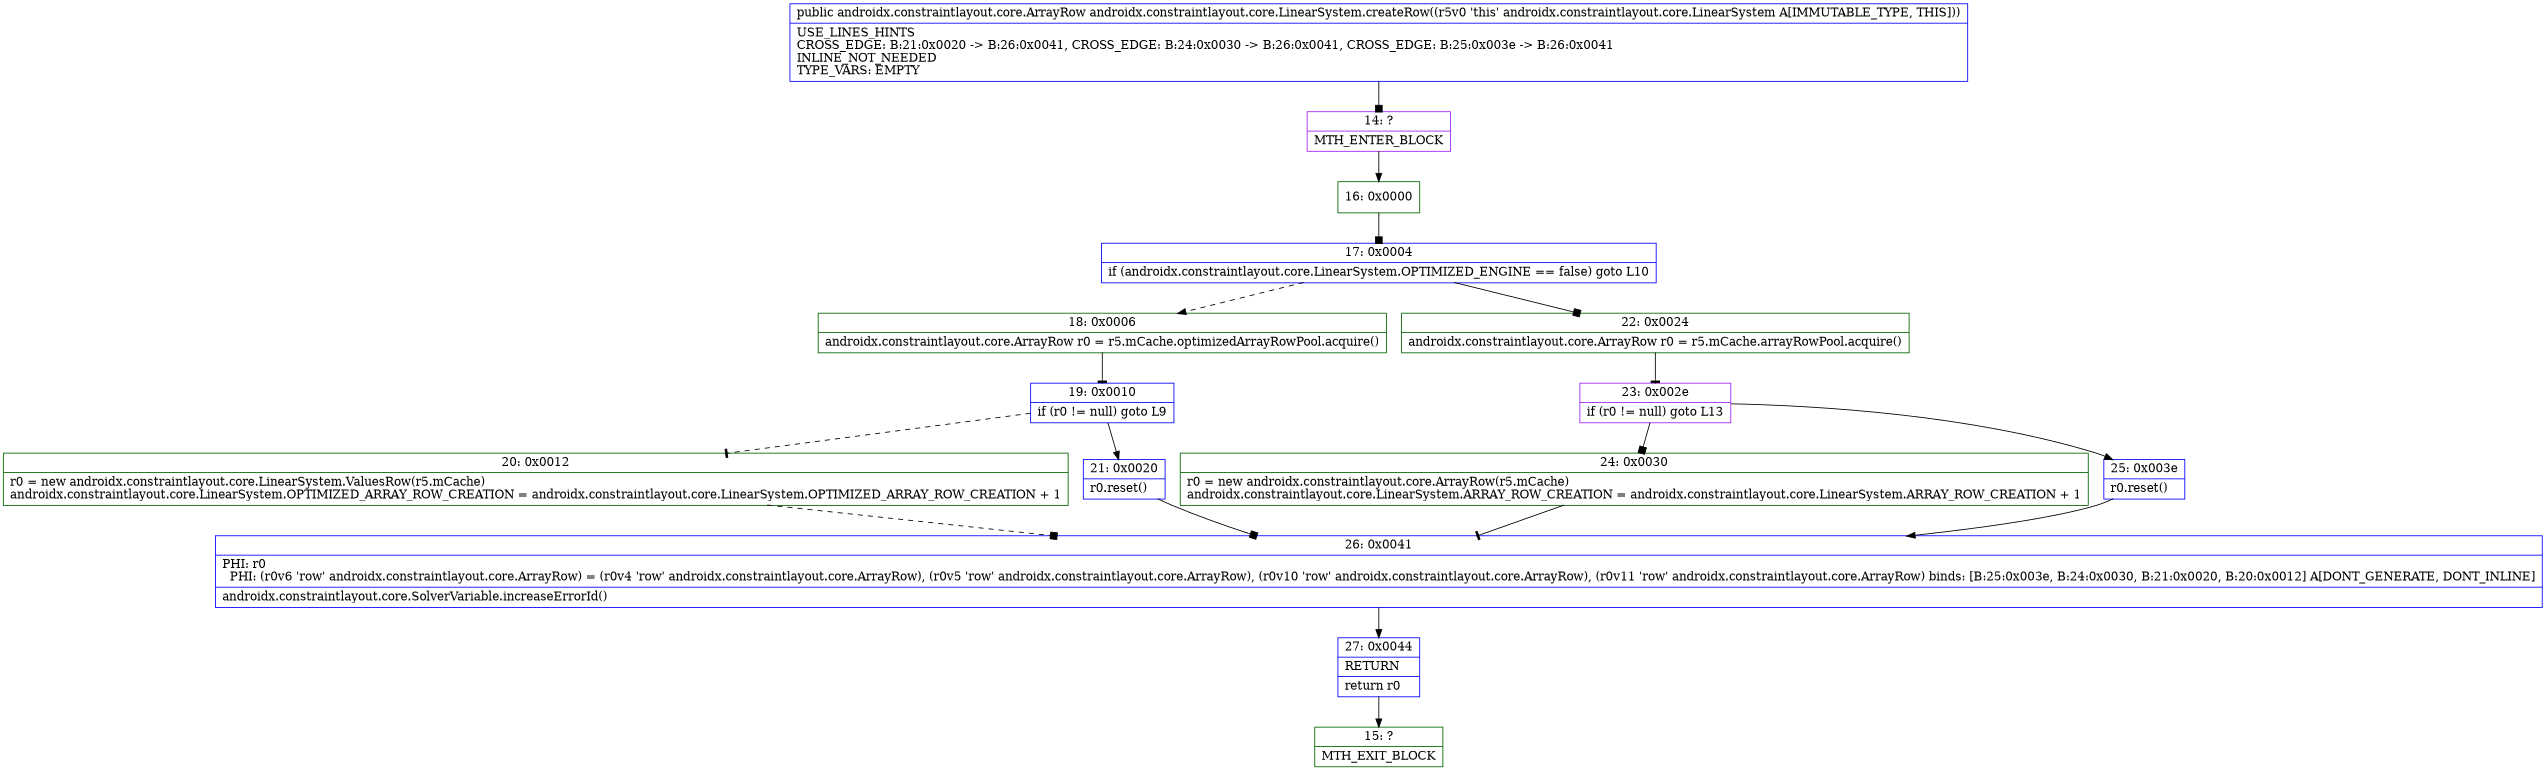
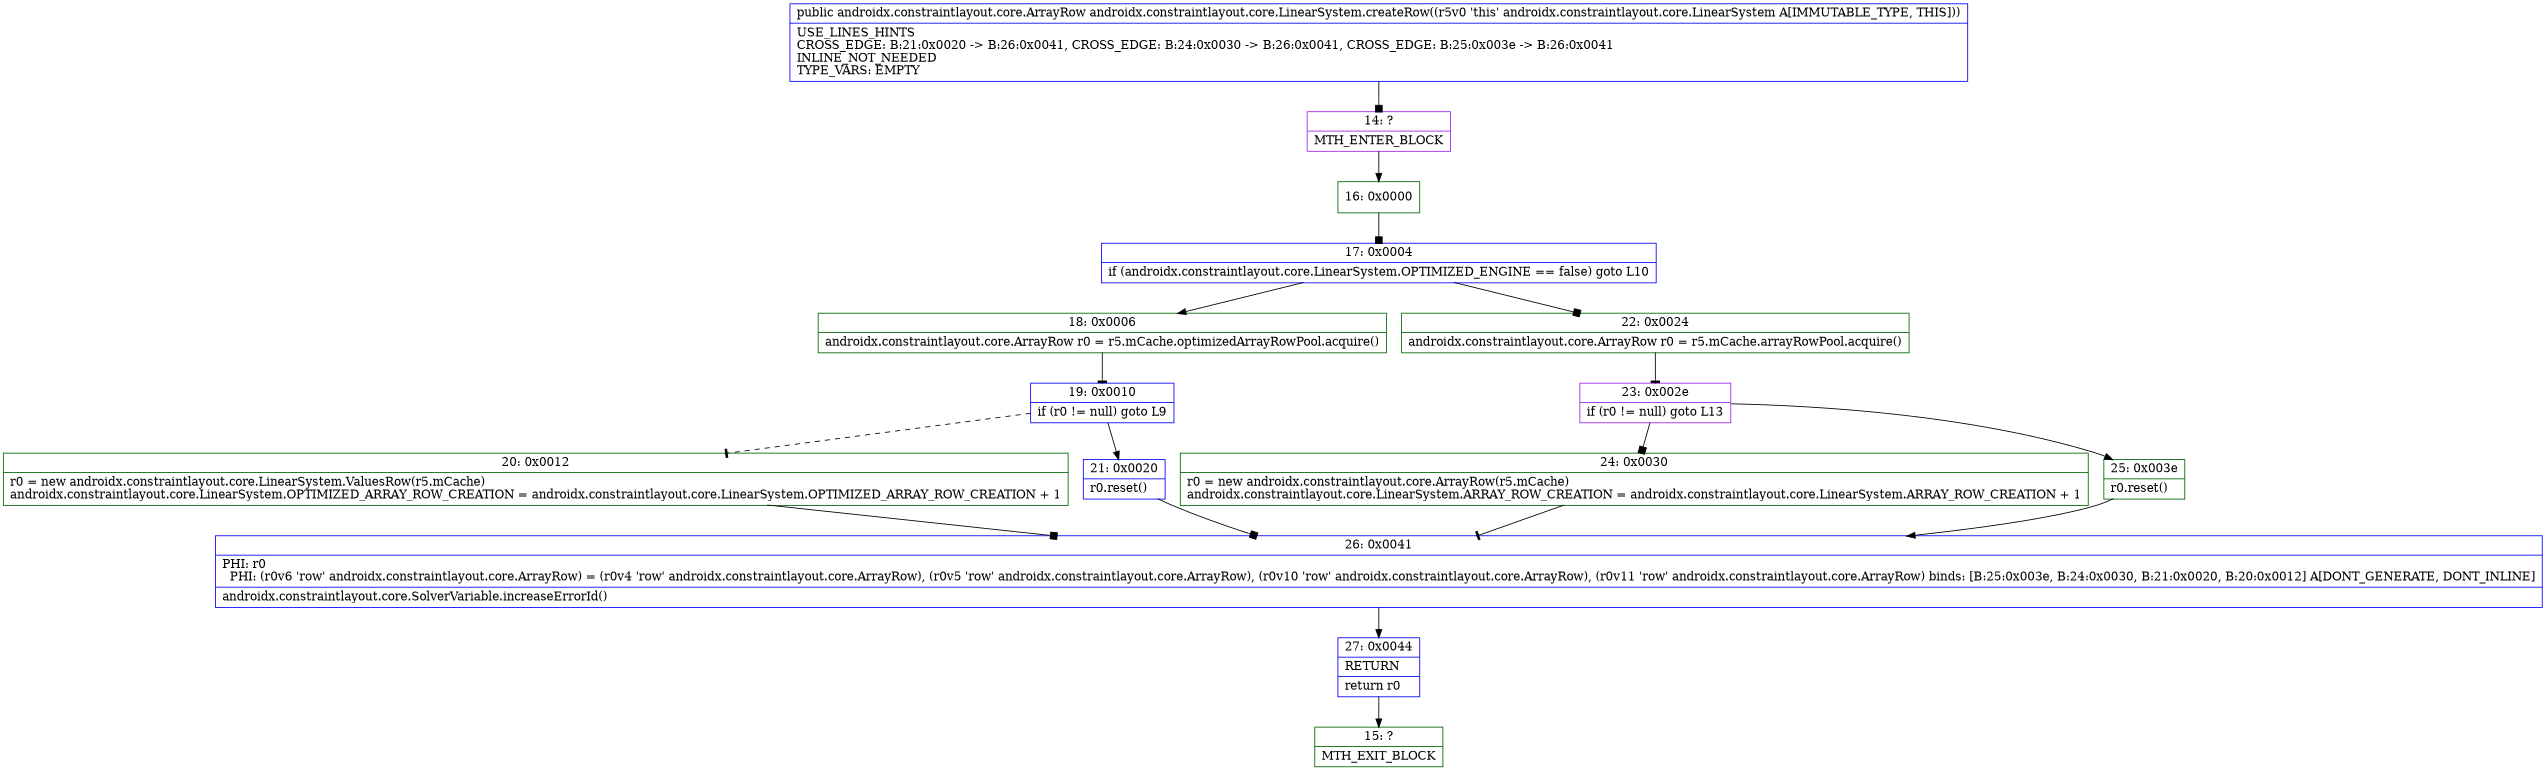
  digraph {
    node [color=darkgreen shape=record]
    edge [arrowhead=normal]
    n1 [color=purple label="{14\:\ ?|MTH_ENTER_BLOCK\l}"]
    n2 [label="{16\:\ 0x0000}"]
    n3 [color=blue label="{17\:\ 0x0004|if (androidx.constraintlayout.core.LinearSystem.OPTIMIZED_ENGINE == false) goto L10\l}"]
    n4 [label="{18\:\ 0x0006|androidx.constraintlayout.core.ArrayRow r0 = r5.mCache.optimizedArrayRowPool.acquire()\l}"]
    n5 [label="{22\:\ 0x0024|androidx.constraintlayout.core.ArrayRow r0 = r5.mCache.arrayRowPool.acquire()\l}"]
    n6 [color=blue label="{19\:\ 0x0010|if (r0 != null) goto L9\l}"]
    n7 [color=purple label="{23\:\ 0x002e|if (r0 != null) goto L13\l}"]
    n8 [label="{20\:\ 0x0012|r0 = new androidx.constraintlayout.core.LinearSystem.ValuesRow(r5.mCache)\landroidx.constraintlayout.core.LinearSystem.OPTIMIZED_ARRAY_ROW_CREATION = androidx.constraintlayout.core.LinearSystem.OPTIMIZED_ARRAY_ROW_CREATION + 1\l}"]
    n9 [color=blue label="{21\:\ 0x0020|r0.reset()\l}"]
    n10 [color=blue label="{26\:\ 0x0041|PHI: r0 \l  PHI: (r0v6 'row' androidx.constraintlayout.core.ArrayRow) = (r0v4 'row' androidx.constraintlayout.core.ArrayRow), (r0v5 'row' androidx.constraintlayout.core.ArrayRow), (r0v10 'row' androidx.constraintlayout.core.ArrayRow), (r0v11 'row' androidx.constraintlayout.core.ArrayRow) binds: [B:25:0x003e, B:24:0x0030, B:21:0x0020, B:20:0x0012] A[DONT_GENERATE, DONT_INLINE]\l|androidx.constraintlayout.core.SolverVariable.increaseErrorId()\l}"]
    n11 [color=blue label="{27\:\ 0x0044|RETURN\l|return r0\l}"]
    n12 [label="{15\:\ ?|MTH_EXIT_BLOCK\l}"]
    n13 [label="{24\:\ 0x0030|r0 = new androidx.constraintlayout.core.ArrayRow(r5.mCache)\landroidx.constraintlayout.core.LinearSystem.ARRAY_ROW_CREATION = androidx.constraintlayout.core.LinearSystem.ARRAY_ROW_CREATION + 1\l}"]
-   n14 [color=blue label="{25\:\ 0x003e|r0.reset()\l}"]
+   n14 [label="{25\:\ 0x003e|r0.reset()\l}"]
    n15 [color=blue label="{public androidx.constraintlayout.core.ArrayRow androidx.constraintlayout.core.LinearSystem.createRow((r5v0 'this' androidx.constraintlayout.core.LinearSystem A[IMMUTABLE_TYPE, THIS]))  | USE_LINES_HINTS\lCROSS_EDGE: B:21:0x0020 \-\> B:26:0x0041, CROSS_EDGE: B:24:0x0030 \-\> B:26:0x0041, CROSS_EDGE: B:25:0x003e \-\> B:26:0x0041\lINLINE_NOT_NEEDED\lTYPE_VARS: EMPTY\l}"]
    n1 -> n2
    n2 -> n3 [arrowhead=box]
-   n3 -> n4 [style=dashed]
+   n3 -> n4 [style=solid]
    n3 -> n5 [arrowhead=box]
    n4 -> n6 [arrowhead=tee]
    n5 -> n7 [arrowhead=tee]
    n6 -> n8 [arrowhead=tee style=dashed]
    n6 -> n9
    n7 -> n13 [arrowhead=box style=solid]
    n7 -> n14
-   n8 -> n10 [arrowhead=box style=dashed]
+   n8 -> n10 [arrowhead=box]
    n9 -> n10 [arrowhead=box]
    n10 -> n11
    n11 -> n12
    n13 -> n10 [arrowhead=tee]
    n14 -> n10
    n15 -> n1 [arrowhead=box]
  }
